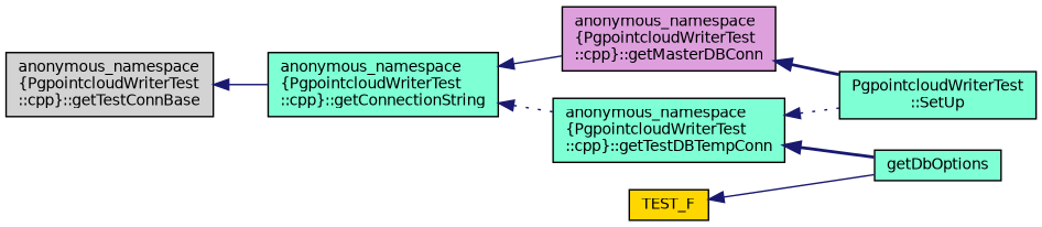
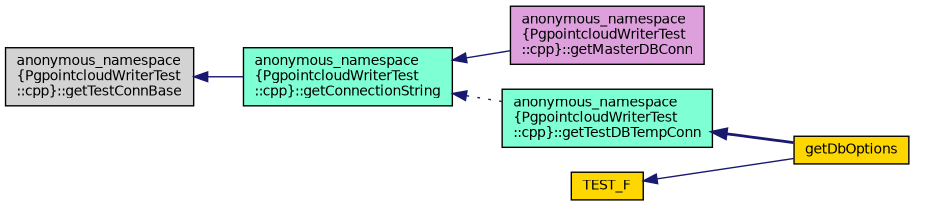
  digraph {
    rankdir=LR
    node [color=black fillcolor=aquamarine fontname=Helvetica fontsize=10 shape=record style=filled]
    edge [color=midnightblue dir=back fontname=Helvetica fontsize=10 labelfontname=Helvetica labelfontsize=10 style=solid]
    n1 [fillcolor=lightgrey fontcolor=black height=0.2 label="anonymous_namespace\l\{PgpointcloudWriterTest\l::cpp\}::getTestConnBase" width=0.4]
    n2 [height=0.2 label="anonymous_namespace\l\{PgpointcloudWriterTest\l::cpp\}::getConnectionString" width=0.4]
    n3 [fillcolor=plum height=0.2 label="anonymous_namespace\l\{PgpointcloudWriterTest\l::cpp\}::getMasterDBConn" width=0.4]
    n4 [height=0.2 label="anonymous_namespace\l\{PgpointcloudWriterTest\l::cpp\}::getTestDBTempConn" width=0.4]
-   n5 [height=0.2 label="PgpointcloudWriterTest\l::SetUp" width=0.4]
-   n6 [height=0.2 label=getDbOptions width=0.4]
+   n6 [fillcolor=gold height=0.2 label=getDbOptions width=0.4]
    n7 [fillcolor=gold height=0.2 label=TEST_F width=0.4]
    n1 -> n2
    n2 -> n3
    n2 -> n4 [style=dotted]
-   n3 -> n5 [style=bold]
-   n4 -> n5 [style=dotted]
    n4 -> n6 [style=bold]
    n7 -> n6
  }
